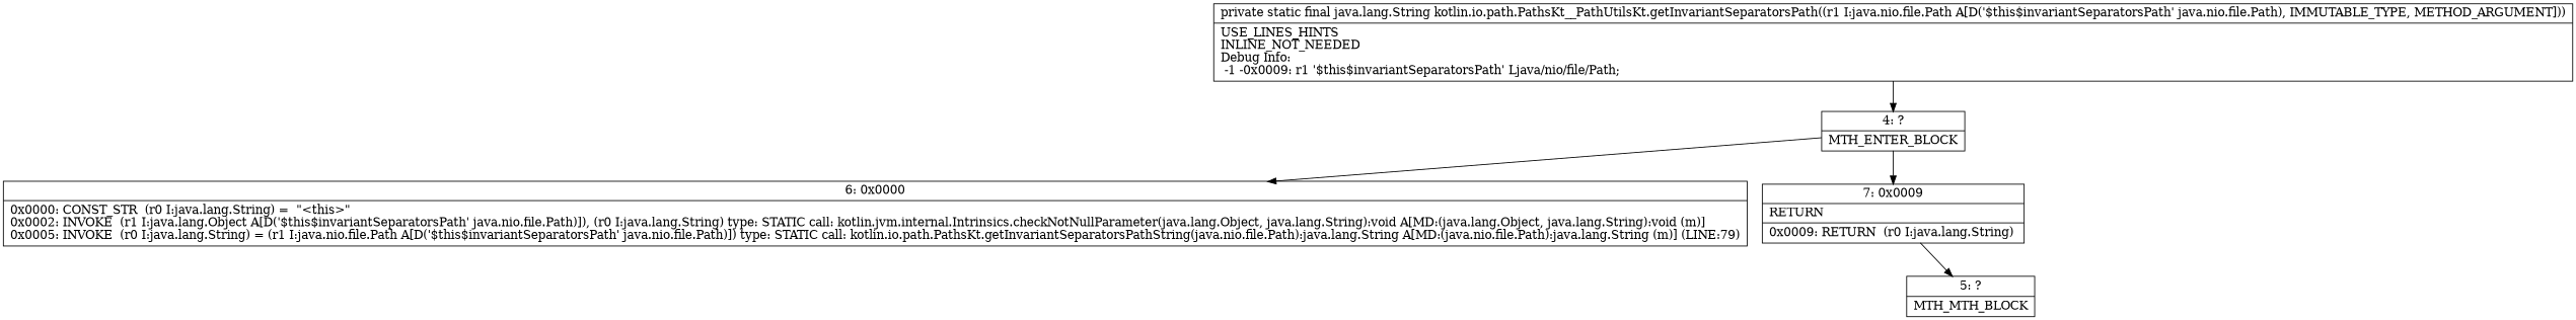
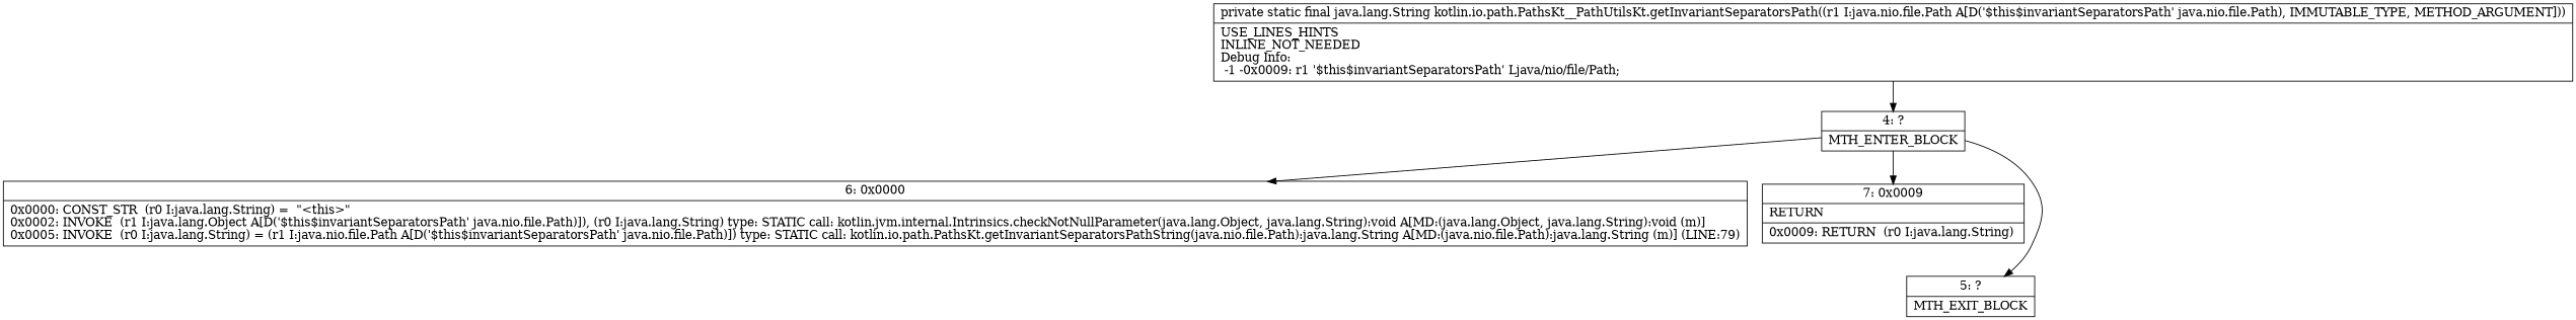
  digraph {
    node [shape=record]
    n1 [label="{4\:\ ?|MTH_ENTER_BLOCK\l}"]
    n2 [label="{6\:\ 0x0000|0x0000: CONST_STR  (r0 I:java.lang.String) =  \"\<this\>\" \l0x0002: INVOKE  (r1 I:java.lang.Object A[D('$this$invariantSeparatorsPath' java.nio.file.Path)]), (r0 I:java.lang.String) type: STATIC call: kotlin.jvm.internal.Intrinsics.checkNotNullParameter(java.lang.Object, java.lang.String):void A[MD:(java.lang.Object, java.lang.String):void (m)]\l0x0005: INVOKE  (r0 I:java.lang.String) = (r1 I:java.nio.file.Path A[D('$this$invariantSeparatorsPath' java.nio.file.Path)]) type: STATIC call: kotlin.io.path.PathsKt.getInvariantSeparatorsPathString(java.nio.file.Path):java.lang.String A[MD:(java.nio.file.Path):java.lang.String (m)] (LINE:79)\l}"]
    n3 [label="{7\:\ 0x0009|RETURN\l|0x0009: RETURN  (r0 I:java.lang.String) \l}"]
-   n4 [label="{5\:\ ?|MTH_MTH_BLOCK\l}"]
+   n4 [label="{5\:\ ?|MTH_EXIT_BLOCK\l}"]
    n5 [label="{private static final java.lang.String kotlin.io.path.PathsKt__PathUtilsKt.getInvariantSeparatorsPath((r1 I:java.nio.file.Path A[D('$this$invariantSeparatorsPath' java.nio.file.Path), IMMUTABLE_TYPE, METHOD_ARGUMENT]))  | USE_LINES_HINTS\lINLINE_NOT_NEEDED\lDebug Info:\l  \-1 \-0x0009: r1 '$this$invariantSeparatorsPath' Ljava\/nio\/file\/Path;\l}"]
    n1 -> n2
    n1 -> n3
-   n3 -> n4
+   n1 -> n4
    n5 -> n1
  }
